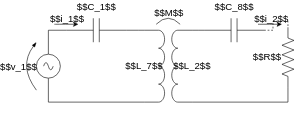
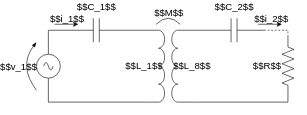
  <mxCell id="0" />
  <mxCell id="1" parent="0" />
  <mxCell id="2" style="edgeStyle=orthogonalEdgeStyle;rounded=0;html=1;exitX=0;exitY=1;exitDx=0;exitDy=0;exitPerimeter=0;entryX=0.5;entryY=1;entryDx=0;entryDy=0;entryPerimeter=0;endArrow=none;endFill=0;" edge="1" parent="1" source="4" target="8"><mxGeometry relative="1" as="geometry"><Array as="points"><mxPoint x="70" y="170" /></Array></mxGeometry></mxCell>
  <mxCell id="3" style="edgeStyle=orthogonalEdgeStyle;rounded=0;html=1;exitX=1;exitY=0;exitDx=0;exitDy=0;exitPerimeter=0;entryX=0;entryY=0.5;entryDx=0;entryDy=0;entryPerimeter=0;endArrow=none;endFill=0;" edge="1" parent="1" source="4" target="10"><mxGeometry relative="1" as="geometry"><Array as="points"><mxPoint x="320" y="50" /><mxPoint x="320" y="50" /></Array></mxGeometry></mxCell>
  <mxCell id="4" value="" style="pointerEvents=1;verticalLabelPosition=bottom;shadow=0;dashed=0;align=center;html=1;verticalAlign=top;shape=mxgraph.electrical.inductors.transformer;direction=east;" vertex="1" parent="1"><mxGeometry x="230" y="50" width="80" height="120" as="geometry" /></mxCell>
  <mxCell id="5" style="edgeStyle=orthogonalEdgeStyle;html=1;exitX=0;exitY=0.5;exitDx=0;exitDy=0;exitPerimeter=0;entryX=0.5;entryY=0;entryDx=0;entryDy=0;entryPerimeter=0;rounded=0;endArrow=none;endFill=0;" edge="1" parent="1" source="7" target="8"><mxGeometry relative="1" as="geometry" /></mxCell>
  <mxCell id="6" style="edgeStyle=orthogonalEdgeStyle;rounded=0;html=1;exitX=1;exitY=0.5;exitDx=0;exitDy=0;exitPerimeter=0;entryX=0;entryY=0;entryDx=0;entryDy=0;entryPerimeter=0;endArrow=none;endFill=0;" edge="1" parent="1" source="7" target="4"><mxGeometry relative="1" as="geometry"><Array as="points"><mxPoint x="220" y="50" /><mxPoint x="220" y="50" /></Array></mxGeometry></mxCell>
  <mxCell id="7" value="$$C_1$$" style="pointerEvents=1;verticalLabelPosition=top;shadow=0;dashed=0;align=center;html=1;verticalAlign=middle;shape=mxgraph.electrical.capacitors.capacitor_1;labelPosition=center;fontSize=16;" vertex="1" parent="1"><mxGeometry x="100" y="30" width="100" height="40" as="geometry" /></mxCell>
  <mxCell id="8" value="" style="pointerEvents=1;verticalLabelPosition=bottom;shadow=0;dashed=0;align=center;html=1;verticalAlign=top;shape=mxgraph.electrical.signal_sources.source;aspect=fixed;points=[[0.5,0,0],[1,0.5,0],[0.5,1,0],[0,0.5,0]];elSignalType=ac;" vertex="1" parent="1"><mxGeometry x="50" y="90" width="40" height="40" as="geometry" /></mxCell>
  <mxCell id="9" style="edgeStyle=orthogonalEdgeStyle;rounded=0;html=1;exitX=1;exitY=0.5;exitDx=0;exitDy=0;exitPerimeter=0;entryX=0;entryY=0.5;entryDx=0;entryDy=0;entryPerimeter=0;endArrow=none;endFill=0;dashed=1;" edge="1" parent="1" source="10" target="12"><mxGeometry relative="1" as="geometry" /></mxCell>
- <mxCell id="10" value="$$C_8$$" style="pointerEvents=1;verticalLabelPosition=top;shadow=0;dashed=0;align=center;html=1;verticalAlign=middle;shape=mxgraph.electrical.capacitors.capacitor_1;labelPosition=center;fontSize=16;" vertex="1" parent="1"><mxGeometry x="330" y="30" width="100" height="40" as="geometry" /></mxCell>
+ <mxCell id="10" value="$$C_2$$" style="pointerEvents=1;verticalLabelPosition=top;shadow=0;dashed=0;align=center;html=1;verticalAlign=middle;shape=mxgraph.electrical.capacitors.capacitor_1;labelPosition=center;fontSize=16;" vertex="1" parent="1"><mxGeometry x="330" y="30" width="100" height="40" as="geometry" /></mxCell>
  <mxCell id="11" style="edgeStyle=orthogonalEdgeStyle;rounded=0;html=1;exitX=1;exitY=0.5;exitDx=0;exitDy=0;exitPerimeter=0;entryX=1;entryY=1;entryDx=0;entryDy=0;entryPerimeter=0;endArrow=none;endFill=0;" edge="1" parent="1" source="12" target="4"><mxGeometry relative="1" as="geometry"><Array as="points"><mxPoint x="470" y="170" /></Array></mxGeometry></mxCell>
- <mxCell id="12" value="$$R$$" style="pointerEvents=1;verticalLabelPosition=middle;shadow=0;dashed=0;align=right;html=1;verticalAlign=middle;shape=mxgraph.electrical.resistors.resistor_2;direction=south;fontSize=16;labelPosition=left;" vertex="1" parent="1"><mxGeometry x="460" y="45" width="20" height="100" as="geometry" /></mxCell>
+ <mxCell id="12" value="$$R$$" style="pointerEvents=1;verticalLabelPosition=middle;shadow=0;dashed=0;align=right;html=1;verticalAlign=middle;shape=mxgraph.electrical.resistors.resistor_2;direction=south;fontSize=16;labelPosition=left;" vertex="1" parent="1"><mxGeometry x="460" y="60" width="20" height="100" as="geometry" /></mxCell>
  <mxCell id="13" value="" style="endArrow=blockThin;html=1;curved=1;endFill=1;" edge="1" parent="1"><mxGeometry width="50" height="50" relative="1" as="geometry"><mxPoint x="50" y="150" as="sourcePoint" /><mxPoint x="50" y="70" as="targetPoint" /><Array as="points"><mxPoint x="20" y="110" /></Array></mxGeometry></mxCell>
  <mxCell id="14" value="$$v_1$$" style="edgeLabel;html=1;align=center;verticalAlign=middle;resizable=0;points=[];labelBackgroundColor=none;fontSize=16;" vertex="1" connectable="0" parent="13"><mxGeometry x="0.185" y="-9" relative="1" as="geometry"><mxPoint x="-13" y="2" as="offset" /></mxGeometry></mxCell>
  <mxCell id="15" value="" style="endArrow=none;html=1;fontSize=13;curved=1;" edge="1" parent="1"><mxGeometry width="50" height="50" relative="1" as="geometry"><mxPoint x="290" y="40" as="sourcePoint" /><mxPoint x="250" y="40" as="targetPoint" /><Array as="points"><mxPoint x="270" y="20" /></Array></mxGeometry></mxCell>
  <mxCell id="16" value="$$M$$" style="edgeLabel;html=1;align=center;verticalAlign=middle;resizable=0;points=[];fontSize=16;labelBackgroundColor=none;" vertex="1" connectable="0" parent="15"><mxGeometry x="0.284" y="4" relative="1" as="geometry"><mxPoint x="3" y="-9" as="offset" /></mxGeometry></mxCell>
- <mxCell id="17" value="$$L_7$$" style="text;html=1;strokeColor=none;fillColor=none;align=center;verticalAlign=middle;whiteSpace=wrap;rounded=0;labelBackgroundColor=none;fontSize=16;" vertex="1" parent="1"><mxGeometry x="210" y="90" width="40" height="40" as="geometry" /></mxCell>
- <mxCell id="18" value="$$L_2$$" style="text;html=1;strokeColor=none;fillColor=none;align=center;verticalAlign=middle;whiteSpace=wrap;rounded=0;labelBackgroundColor=none;fontSize=16;" vertex="1" parent="1"><mxGeometry x="290" y="90" width="40" height="40" as="geometry" /></mxCell>
+ <mxCell id="17" value="$$L_1$$" style="text;html=1;strokeColor=none;fillColor=none;align=center;verticalAlign=middle;whiteSpace=wrap;rounded=0;labelBackgroundColor=none;fontSize=16;" vertex="1" parent="1"><mxGeometry x="210" y="90" width="40" height="40" as="geometry" /></mxCell>
+ <mxCell id="18" value="$$L_8$$" style="text;html=1;strokeColor=none;fillColor=none;align=center;verticalAlign=middle;whiteSpace=wrap;rounded=0;labelBackgroundColor=none;fontSize=16;" vertex="1" parent="1"><mxGeometry x="290" y="90" width="40" height="40" as="geometry" /></mxCell>
  <mxCell id="19" value="" style="endArrow=classic;html=1;fontSize=16;curved=1;" edge="1" parent="1"><mxGeometry width="50" height="50" relative="1" as="geometry"><mxPoint x="80" y="40" as="sourcePoint" /><mxPoint x="120" y="40" as="targetPoint" /></mxGeometry></mxCell>
  <mxCell id="20" value="$$i_1$$" style="edgeLabel;html=1;align=center;verticalAlign=middle;resizable=0;points=[];fontSize=16;labelPosition=center;verticalLabelPosition=top;labelBackgroundColor=none;" vertex="1" connectable="0" parent="19"><mxGeometry x="-0.471" y="-3" relative="1" as="geometry"><mxPoint x="9" y="-13" as="offset" /></mxGeometry></mxCell>
  <mxCell id="21" value="" style="endArrow=classic;html=1;fontSize=16;curved=1;" edge="1" parent="1"><mxGeometry width="50" height="50" relative="1" as="geometry"><mxPoint x="420" y="40" as="sourcePoint" /><mxPoint x="460" y="40" as="targetPoint" /></mxGeometry></mxCell>
  <mxCell id="22" value="$$i_2$$" style="edgeLabel;html=1;align=center;verticalAlign=middle;resizable=0;points=[];fontSize=16;labelPosition=center;verticalLabelPosition=top;labelBackgroundColor=none;" vertex="1" connectable="0" parent="21"><mxGeometry x="-0.471" y="-3" relative="1" as="geometry"><mxPoint x="10" y="-13" as="offset" /></mxGeometry></mxCell>
